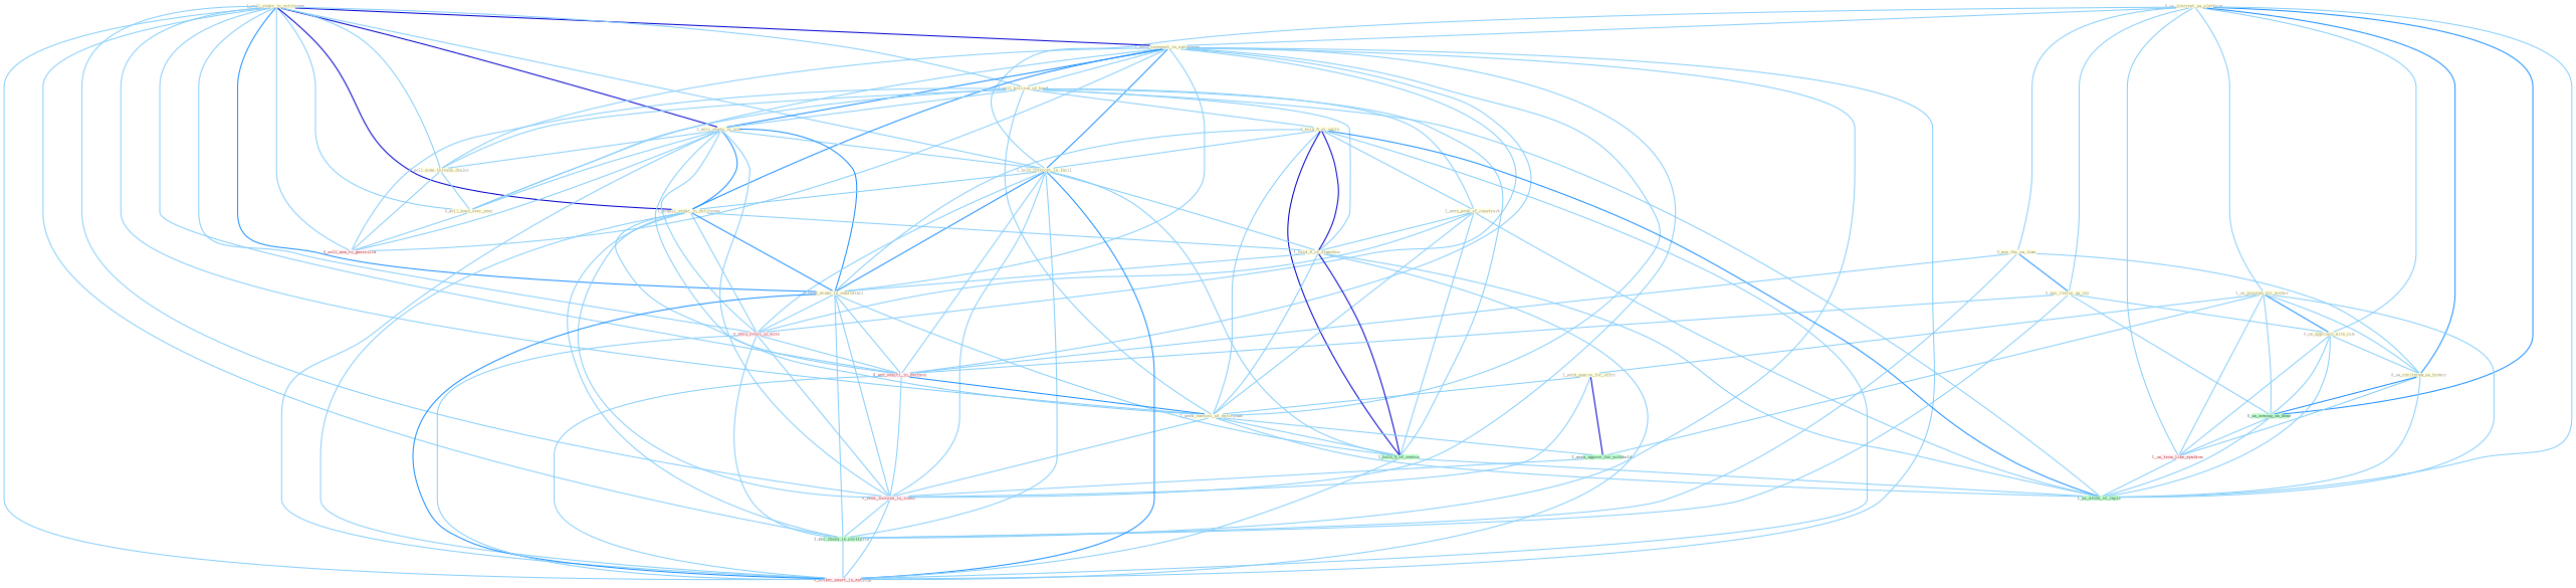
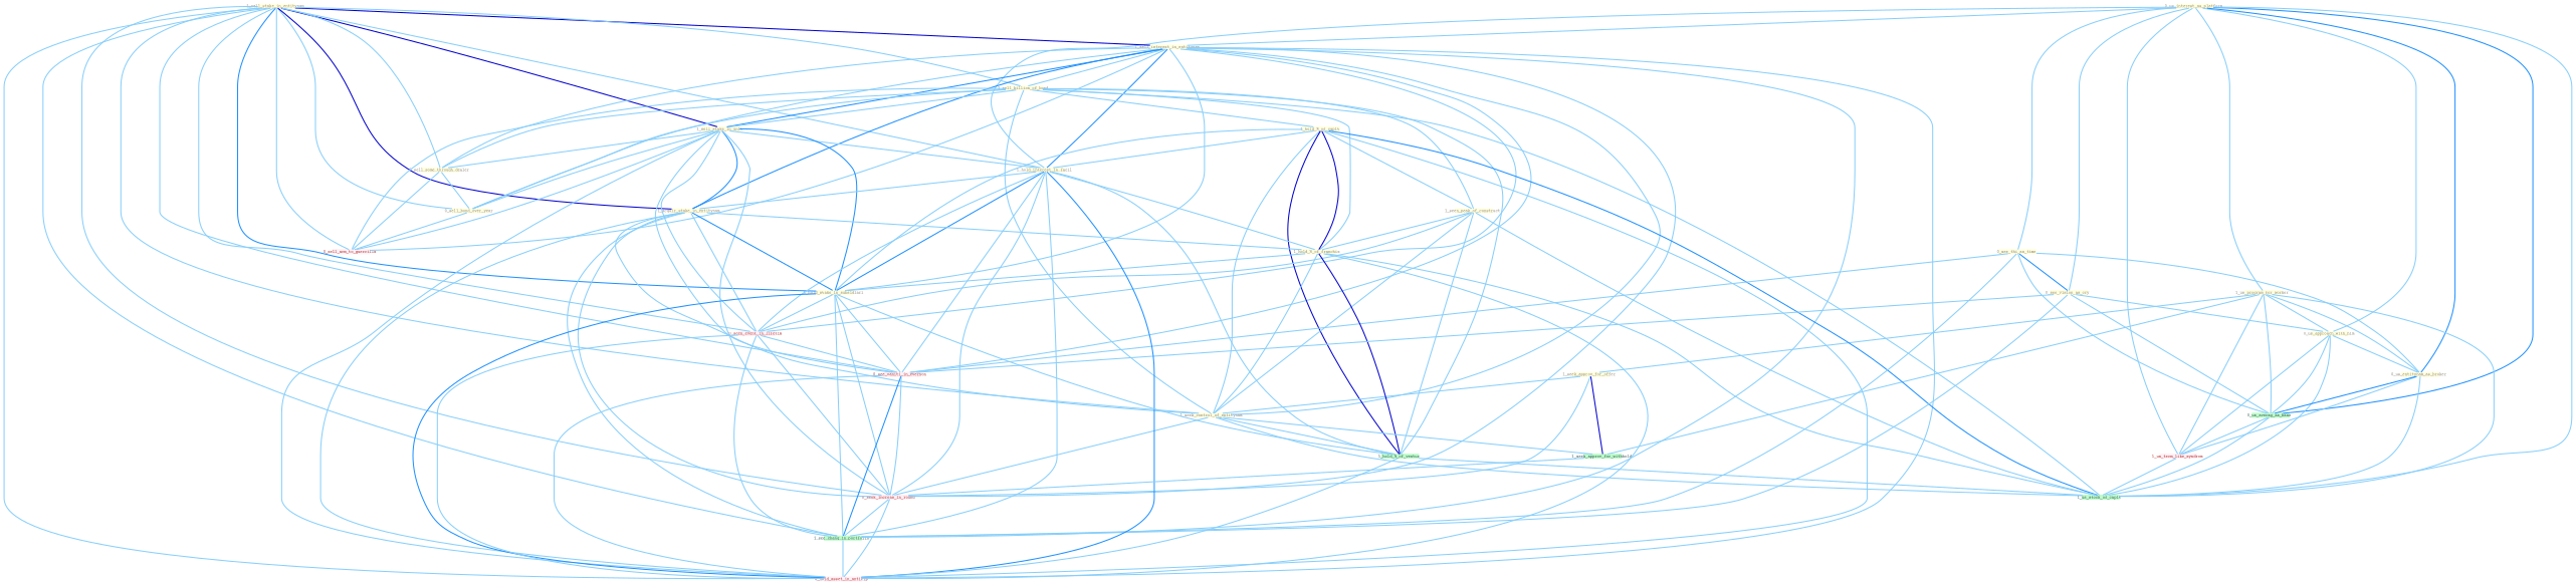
  graph {
    fontname="Courier Prime"
    node [color="#ffffe0" fixedsize=true fontcolor="#8b7d6b" fontname="Courier Prime" fontsize=4 shape=polygon style=filled]
    edge [color="#87cefa" fontname="Courier Prime" w=1]
    "0_us_interest_as_platform " [height=.06 width=.5]
    "1_sell_stake_in_entitynam " [height=.06 width=.5]
    "1_sell_interest_in_entitynam " [height=.06 width=.5]
    "1_us_program_for_worker " [height=.06 width=.5]
    "1_sell_billion_of_bond " [height=.06 width=.5]
    "1_sell_stake_in_unit " [height=.06 width=.5]
    "1_hold_%_of_capit " [height=.06 width=.5]
    "1_seen_peak_of_construct " [height=.06 width=.5]
    "1_seek_approv_for_offer " [height=.06 width=.5]
    "0_see_thi_as_time " [height=.06 width=.5]
    "1_hold_%_of_franchis " [height=.06 width=.5]
    "0_us_approach_with_him " [height=.06 width=.5]
    "0_sell_some_through_dealer " [height=.06 width=.5]
    "1_seek_control_of_entitynam " [height=.06 width=.5]
    "0_sell_bond_over_year " [height=.06 width=.5]
    "0_see_vision_as_cry " [height=.06 width=.5]
    "1_hold_interest_in_facil " [height=.06 width=.5]
    "0_us_entitynam_as_broker " [height=.06 width=.5]
    "1_acquir_stake_in_entitynam " [height=.06 width=.5]
    "1_hold_stake_in_subsidiari " [height=.06 width=.5]
-   "0_seen_event_in_lifetim " [color="#fff0f5" fontcolor="#b22222" height=.06 width=.5 label="0_seen_event_in_with"]
+   "0_seen_event_in_lifetim " [color="#fff0f5" fontcolor="#b22222" height=.06 width=.5]
    "1_us_term_like_syndrom " [color="#fff0f5" fontcolor="#b22222" height=.06 width=.5]
    "0_see_vaniti_in_everyon " [color="#fff0f5" fontcolor="#b22222" height=.06 width=.5]
    "0_sell_arm_to_guerrilla " [color="#fff0f5" fontcolor="#b22222" height=.06 width=.5]
    "0_seek_increas_in_round " [color="#fff0f5" fontcolor="#b22222" height=.06 width=.5]
-   "0_hold_asset_in_anticip " [color="#fff0f5" fontcolor="#b22222" height=.06 width=.5 label="0_broker_asset_in_anticip"]
+   "0_hold_asset_in_anticip " [color="#fff0f5" fontcolor="#b22222" height=.06 width=.5]
    "0_us_averag_as_base " [color="#BDFCC9" fontcolor="#2f4f4f" height=.06 width=.5]
    "1_us_stock_of_capit " [color="#BDFCC9" fontcolor="#2f4f4f" height=.06 width=.5]
    "1_see_chang_in_portfolio " [color="#BDFCC9" fontcolor="#2f4f4f" height=.06 width=.5]
    "1_seek_approv_for_withhold " [color="#BDFCC9" fontcolor="#2f4f4f" height=.06 width=.5]
    "1_hold_%_of_ventur " [color="#BDFCC9" fontcolor="#2f4f4f" height=.06 width=.5]
    subgraph sub_1 {
      "0_us_interest_as_platform "
      "1_sell_stake_in_entitynam "
      "1_sell_interest_in_entitynam "
      "1_us_program_for_worker "
      "1_sell_billion_of_bond "
      "1_sell_stake_in_unit "
      "1_hold_%_of_capit "
      "1_seen_peak_of_construct "
      "1_seek_approv_for_offer "
      "0_see_thi_as_time "
      "1_hold_%_of_franchis "
      "0_us_approach_with_him "
      "0_sell_some_through_dealer "
      "1_seek_control_of_entitynam "
      "0_sell_bond_over_year "
      "0_see_vision_as_cry "
      "1_hold_interest_in_facil "
      "0_us_entitynam_as_broker "
      "1_acquir_stake_in_entitynam "
      "1_hold_stake_in_subsidiari "
    }
    subgraph sub_2 {
      "0_seen_event_in_lifetim "
      "1_us_term_like_syndrom "
      "0_see_vaniti_in_everyon "
      "0_sell_arm_to_guerrilla "
      "0_seek_increas_in_round "
      "0_hold_asset_in_anticip "
    }
    "0_us_interest_as_platform " -- "1_sell_interest_in_entitynam "
    "0_us_interest_as_platform " -- "1_us_program_for_worker "
    "0_us_interest_as_platform " -- "0_see_thi_as_time "
    "0_us_interest_as_platform " -- "0_us_approach_with_him "
    "0_us_interest_as_platform " -- "0_see_vision_as_cry "
    "0_us_interest_as_platform " -- "1_hold_interest_in_facil "
    "0_us_interest_as_platform " -- "0_us_entitynam_as_broker " [color="#1e90ff" w=2]
    "0_us_interest_as_platform " -- "1_us_term_like_syndrom "
    "0_us_interest_as_platform " -- "0_us_averag_as_base " [color="#1e90ff" w=2]
    "0_us_interest_as_platform " -- "1_us_stock_of_capit "
    "1_sell_stake_in_entitynam " -- "1_sell_interest_in_entitynam " [color="#0000cd" w=3]
    "1_sell_stake_in_entitynam " -- "1_sell_billion_of_bond "
    "1_sell_stake_in_entitynam " -- "1_sell_stake_in_unit " [color="#0000cd" w=3]
    "1_sell_stake_in_entitynam " -- "0_sell_some_through_dealer "
    "1_sell_stake_in_entitynam " -- "1_seek_control_of_entitynam "
    "1_sell_stake_in_entitynam " -- "0_sell_bond_over_year "
    "1_sell_stake_in_entitynam " -- "1_hold_interest_in_facil "
    "1_sell_stake_in_entitynam " -- "1_acquir_stake_in_entitynam " [color="#0000cd" w=3]
    "1_sell_stake_in_entitynam " -- "1_hold_stake_in_subsidiari " [color="#1e90ff" w=2]
    "1_sell_stake_in_entitynam " -- "0_seen_event_in_lifetim "
    "1_sell_stake_in_entitynam " -- "0_see_vaniti_in_everyon "
    "1_sell_stake_in_entitynam " -- "0_sell_arm_to_guerrilla "
    "1_sell_stake_in_entitynam " -- "0_seek_increas_in_round "
    "1_sell_stake_in_entitynam " -- "0_hold_asset_in_anticip "
    "1_sell_stake_in_entitynam " -- "1_see_chang_in_portfolio "
    "1_sell_interest_in_entitynam " -- "1_sell_billion_of_bond "
    "1_sell_interest_in_entitynam " -- "1_sell_stake_in_unit " [color="#1e90ff" w=2]
    "1_sell_interest_in_entitynam " -- "0_sell_some_through_dealer "
    "1_sell_interest_in_entitynam " -- "1_seek_control_of_entitynam "
    "1_sell_interest_in_entitynam " -- "0_sell_bond_over_year "
    "1_sell_interest_in_entitynam " -- "1_hold_interest_in_facil " [color="#1e90ff" w=2]
    "1_sell_interest_in_entitynam " -- "1_acquir_stake_in_entitynam " [color="#1e90ff" w=2]
    "1_sell_interest_in_entitynam " -- "1_hold_stake_in_subsidiari "
    "1_sell_interest_in_entitynam " -- "0_seen_event_in_lifetim "
    "1_sell_interest_in_entitynam " -- "0_see_vaniti_in_everyon "
    "1_sell_interest_in_entitynam " -- "0_sell_arm_to_guerrilla "
    "1_sell_interest_in_entitynam " -- "0_seek_increas_in_round "
    "1_sell_interest_in_entitynam " -- "0_hold_asset_in_anticip "
    "1_sell_interest_in_entitynam " -- "1_see_chang_in_portfolio "
    "1_us_program_for_worker " -- "1_seek_approv_for_offer "
-   "1_us_program_for_worker " -- "0_us_approach_with_him " [color="#1e90ff"]
+   "1_us_program_for_worker " -- "0_us_approach_with_him "
    "1_us_program_for_worker " -- "0_us_entitynam_as_broker "
    "1_us_program_for_worker " -- "1_us_term_like_syndrom "
    "1_us_program_for_worker " -- "0_us_averag_as_base "
    "1_us_program_for_worker " -- "1_us_stock_of_capit "
    "1_us_program_for_worker " -- "1_seek_approv_for_withhold "
    "1_sell_billion_of_bond " -- "1_sell_stake_in_unit "
    "1_sell_billion_of_bond " -- "1_hold_%_of_capit "
    "1_sell_billion_of_bond " -- "1_seen_peak_of_construct "
    "1_sell_billion_of_bond " -- "1_hold_%_of_franchis "
    "1_sell_billion_of_bond " -- "0_sell_some_through_dealer "
    "1_sell_billion_of_bond " -- "1_seek_control_of_entitynam "
    "1_sell_billion_of_bond " -- "0_sell_bond_over_year "
    "1_sell_billion_of_bond " -- "0_sell_arm_to_guerrilla "
    "1_sell_billion_of_bond " -- "1_us_stock_of_capit "
    "1_sell_billion_of_bond " -- "1_hold_%_of_ventur "
    "1_sell_stake_in_unit " -- "0_sell_some_through_dealer "
    "1_sell_stake_in_unit " -- "0_sell_bond_over_year "
    "1_sell_stake_in_unit " -- "1_hold_interest_in_facil "
    "1_sell_stake_in_unit " -- "1_acquir_stake_in_entitynam " [color="#1e90ff" w=2]
    "1_sell_stake_in_unit " -- "1_hold_stake_in_subsidiari " [color="#1e90ff" w=2]
    "1_sell_stake_in_unit " -- "0_seen_event_in_lifetim "
    "1_sell_stake_in_unit " -- "0_see_vaniti_in_everyon "
    "1_sell_stake_in_unit " -- "0_sell_arm_to_guerrilla "
    "1_sell_stake_in_unit " -- "0_seek_increas_in_round "
    "1_sell_stake_in_unit " -- "0_hold_asset_in_anticip "
    "1_hold_%_of_capit " -- "1_seen_peak_of_construct "
    "1_hold_%_of_capit " -- "1_hold_%_of_franchis " [color="#0000cd" w=3]
    "1_hold_%_of_capit " -- "1_seek_control_of_entitynam "
    "1_hold_%_of_capit " -- "1_hold_interest_in_facil "
    "1_hold_%_of_capit " -- "1_hold_stake_in_subsidiari "
    "1_hold_%_of_capit " -- "0_hold_asset_in_anticip "
    "1_hold_%_of_capit " -- "1_us_stock_of_capit " [color="#1e90ff" w=2]
    "1_hold_%_of_capit " -- "1_hold_%_of_ventur " [color="#0000cd" w=3]
    "1_seen_peak_of_construct " -- "1_hold_%_of_franchis "
    "1_seen_peak_of_construct " -- "1_seek_control_of_entitynam "
    "1_seen_peak_of_construct " -- "0_seen_event_in_lifetim "
    "1_seen_peak_of_construct " -- "1_us_stock_of_capit "
    "1_seen_peak_of_construct " -- "1_hold_%_of_ventur "
    "1_seek_approv_for_offer " -- "1_seek_control_of_entitynam "
    "1_seek_approv_for_offer " -- "0_seek_increas_in_round "
    "1_seek_approv_for_offer " -- "1_seek_approv_for_withhold " [color="#0000cd" w=3]
    "0_see_thi_as_time " -- "0_see_vision_as_cry " [color="#1e90ff" w=2]
    "0_see_thi_as_time " -- "0_us_entitynam_as_broker "
    "0_see_thi_as_time " -- "0_see_vaniti_in_everyon "
+   "0_see_thi_as_time " -- "0_us_averag_as_base "
    "0_see_thi_as_time " -- "1_see_chang_in_portfolio "
    "1_hold_%_of_franchis " -- "1_seek_control_of_entitynam "
    "1_hold_%_of_franchis " -- "1_hold_interest_in_facil "
    "1_hold_%_of_franchis " -- "1_hold_stake_in_subsidiari "
    "1_hold_%_of_franchis " -- "0_hold_asset_in_anticip "
    "1_hold_%_of_franchis " -- "1_us_stock_of_capit "
    "1_hold_%_of_franchis " -- "1_hold_%_of_ventur " [color="#0000cd" w=3]
    "0_us_approach_with_him " -- "0_us_entitynam_as_broker "
    "0_us_approach_with_him " -- "1_us_term_like_syndrom "
    "0_us_approach_with_him " -- "0_us_averag_as_base "
    "0_us_approach_with_him " -- "1_us_stock_of_capit "
    "0_sell_some_through_dealer " -- "0_sell_bond_over_year "
    "0_sell_some_through_dealer " -- "0_sell_arm_to_guerrilla "
    "1_seek_control_of_entitynam " -- "1_acquir_stake_in_entitynam "
    "1_seek_control_of_entitynam " -- "0_seek_increas_in_round "
    "1_seek_control_of_entitynam " -- "1_us_stock_of_capit "
    "1_seek_control_of_entitynam " -- "1_seek_approv_for_withhold "
    "1_seek_control_of_entitynam " -- "1_hold_%_of_ventur "
    "0_sell_bond_over_year " -- "0_sell_arm_to_guerrilla "
    "0_see_vision_as_cry " -- "0_us_approach_with_him "
    "0_see_vision_as_cry " -- "0_see_vaniti_in_everyon "
    "0_see_vision_as_cry " -- "0_us_averag_as_base "
    "0_see_vision_as_cry " -- "1_see_chang_in_portfolio "
    "1_hold_interest_in_facil " -- "1_acquir_stake_in_entitynam "
    "1_hold_interest_in_facil " -- "1_hold_stake_in_subsidiari " [color="#1e90ff" w=2]
    "1_hold_interest_in_facil " -- "0_seen_event_in_lifetim "
    "1_hold_interest_in_facil " -- "0_see_vaniti_in_everyon "
    "1_hold_interest_in_facil " -- "0_seek_increas_in_round "
    "1_hold_interest_in_facil " -- "0_hold_asset_in_anticip " [color="#1e90ff" w=2]
    "1_hold_interest_in_facil " -- "1_see_chang_in_portfolio "
    "1_hold_interest_in_facil " -- "1_hold_%_of_ventur "
    "0_us_entitynam_as_broker " -- "1_us_term_like_syndrom "
    "0_us_entitynam_as_broker " -- "0_us_averag_as_base " [color="#1e90ff" w=2]
    "0_us_entitynam_as_broker " -- "1_us_stock_of_capit "
    "1_acquir_stake_in_entitynam " -- "1_hold_%_of_franchis "
    "1_acquir_stake_in_entitynam " -- "1_hold_stake_in_subsidiari " [color="#1e90ff" w=2]
    "1_acquir_stake_in_entitynam " -- "0_seen_event_in_lifetim "
    "1_acquir_stake_in_entitynam " -- "0_seek_increas_in_round "
    "1_acquir_stake_in_entitynam " -- "0_hold_asset_in_anticip "
    "1_acquir_stake_in_entitynam " -- "1_see_chang_in_portfolio "
    "1_hold_stake_in_subsidiari " -- "0_seen_event_in_lifetim "
    "1_hold_stake_in_subsidiari " -- "0_see_vaniti_in_everyon "
    "1_hold_stake_in_subsidiari " -- "0_seek_increas_in_round "
    "1_hold_stake_in_subsidiari " -- "0_hold_asset_in_anticip " [color="#1e90ff" w=2]
    "1_hold_stake_in_subsidiari " -- "1_see_chang_in_portfolio "
    "1_hold_stake_in_subsidiari " -- "1_hold_%_of_ventur "
    "0_seen_event_in_lifetim " -- "0_see_vaniti_in_everyon "
    "0_seen_event_in_lifetim " -- "0_seek_increas_in_round "
    "0_seen_event_in_lifetim " -- "0_hold_asset_in_anticip "
    "0_seen_event_in_lifetim " -- "1_see_chang_in_portfolio "
    "1_us_term_like_syndrom " -- "1_us_stock_of_capit "
    "0_see_vaniti_in_everyon " -- "0_seek_increas_in_round "
    "0_see_vaniti_in_everyon " -- "0_hold_asset_in_anticip "
-   "0_see_vaniti_in_everyon " -- "1_seek_control_of_entitynam " [color="#1e90ff" w=2]
+   "0_see_vaniti_in_everyon " -- "1_see_chang_in_portfolio " [color="#1e90ff" w=2]
    "0_seek_increas_in_round " -- "0_hold_asset_in_anticip "
    "0_seek_increas_in_round " -- "1_see_chang_in_portfolio "
    "0_us_averag_as_base " -- "1_us_term_like_syndrom "
    "0_us_averag_as_base " -- "1_us_stock_of_capit "
    "1_see_chang_in_portfolio " -- "0_hold_asset_in_anticip "
    "1_seek_approv_for_withhold " -- "0_seek_increas_in_round "
    "1_hold_%_of_ventur " -- "0_hold_asset_in_anticip "
    "1_hold_%_of_ventur " -- "1_us_stock_of_capit "
  }
